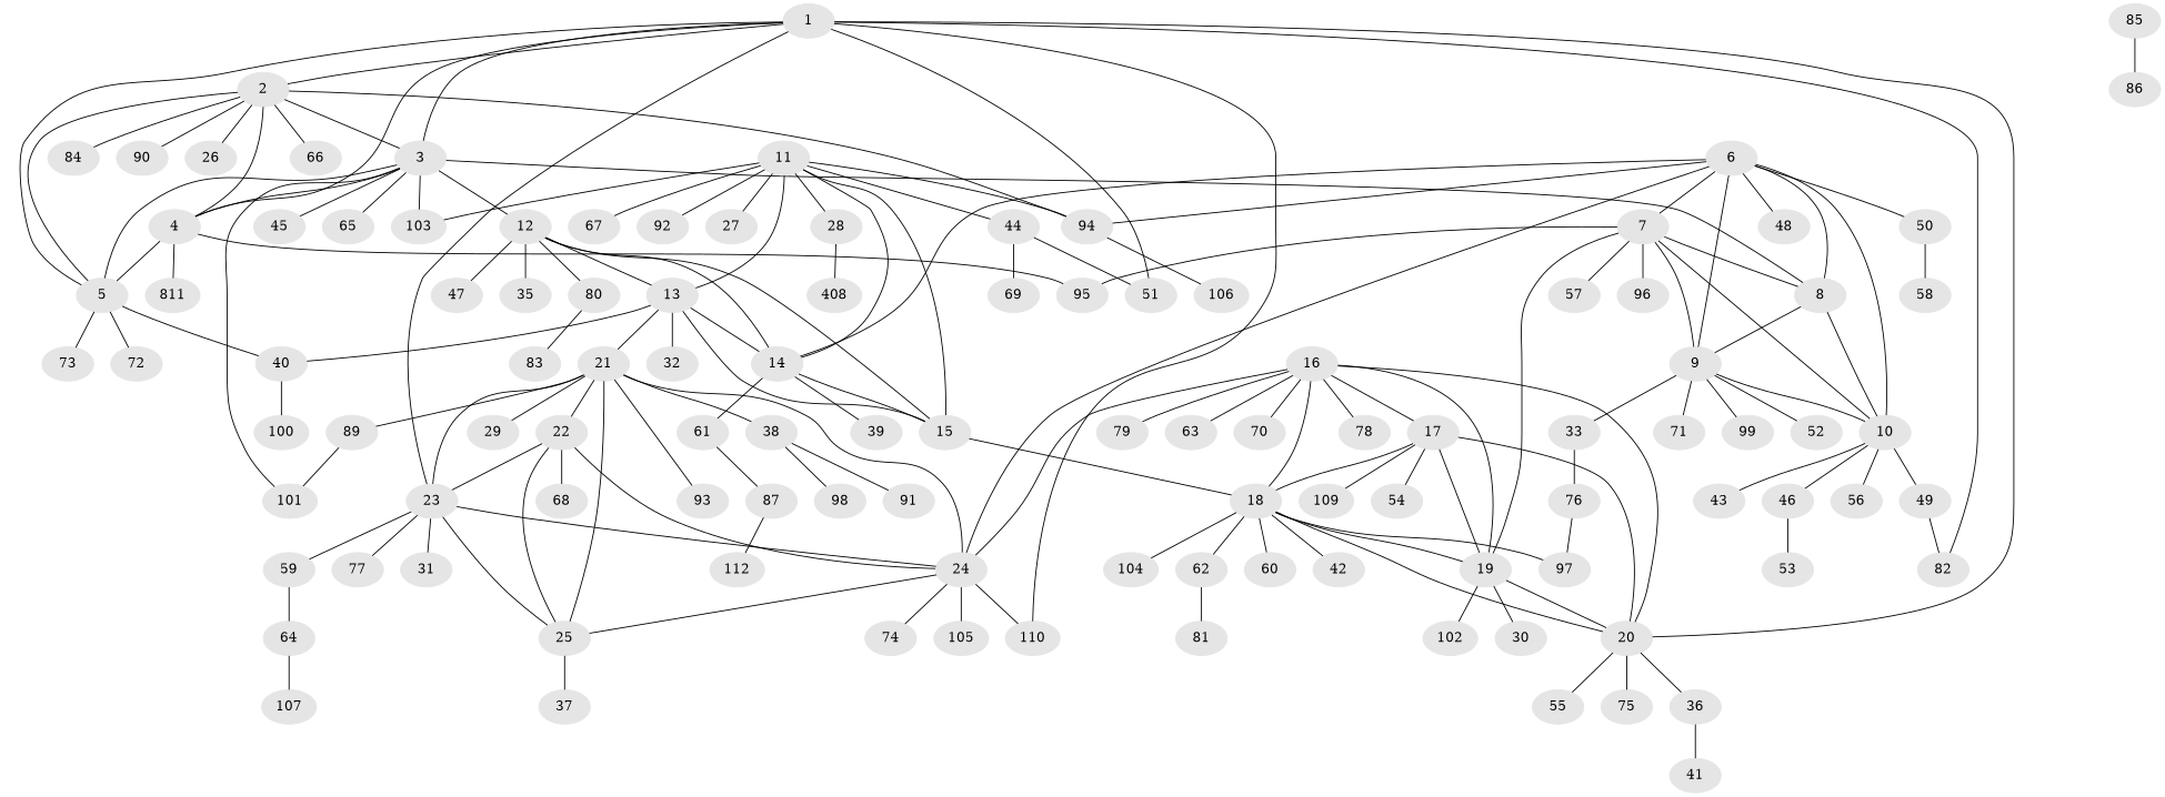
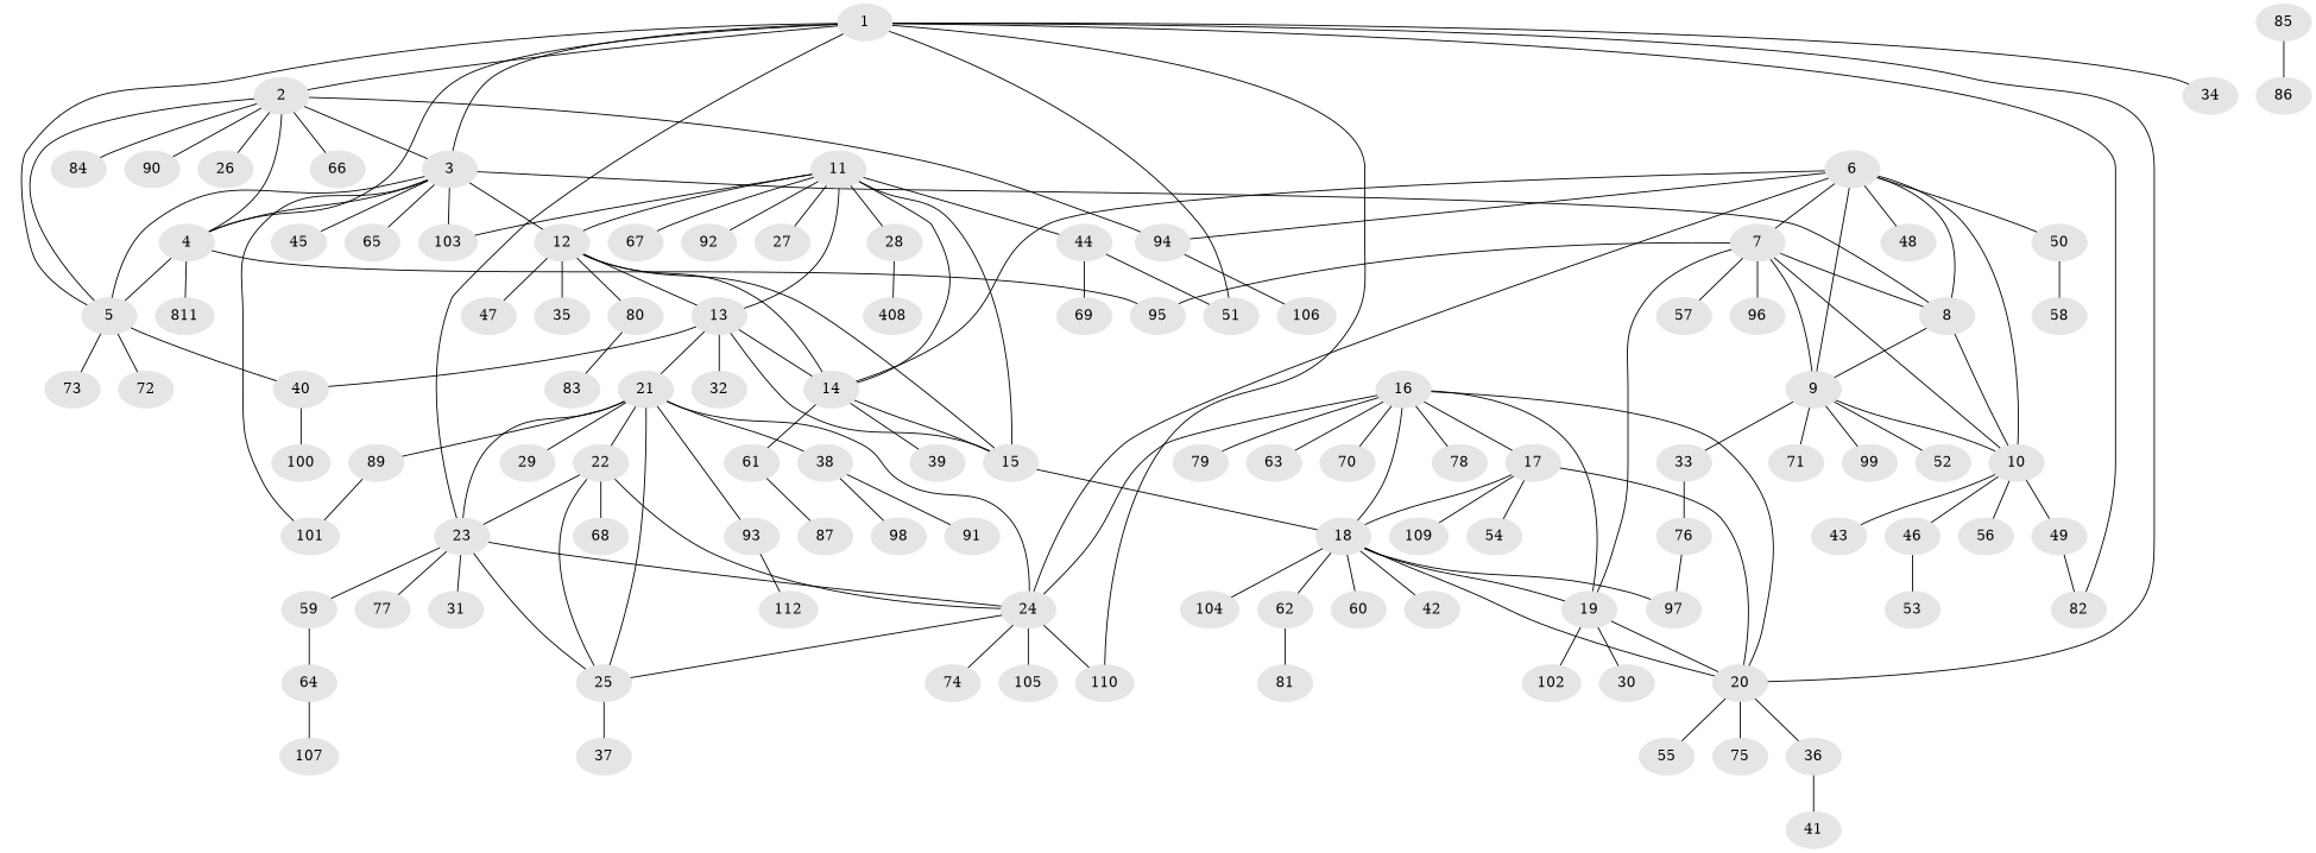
  graph {
    node [color=gray90 style=filled]
    1
    2
    3
    4
    5
    20
    23
+   34
    51
    82
    110
    26
    66
    84
    90
    94
    8
    12
    45
    65
    101
    103
    95
    n24 [label=811]
    40
    72
    73
    36
    55
    75
    24
    25
    31
    59
    77
    106
    9
    10
    14
    13
    15
    35
    47
    80
    100
    85
    86
    6
    7
    48
    50
    19
    57
    96
    33
    52
    71
    99
    43
    46
    49
    56
    39
    61
    74
    105
    58
    30
    102
    76
    53
    11
    27
    28
    44
    67
    92
    21
    32
    18
    n81 [label=408]
    69
    83
    22
    29
    38
    89
    93
    87
    42
    60
    62
    97
    104
    16
    17
    63
    70
    78
    79
    54
    109
    81
    41
    68
    37
    91
    98
    64
    107
    112
    1 -- 2
    1 -- 3
    1 -- 4
    1 -- 5
    1 -- 20
    1 -- 23
+   1 -- 34
    1 -- 51
    1 -- 82
    1 -- 110
    2 -- 3
    2 -- 4
    2 -- 5
    2 -- 26
    2 -- 66
    2 -- 84
    2 -- 90
    2 -- 94
    3 -- 4
    3 -- 5
    3 -- 8
    3 -- 12
    3 -- 45
    3 -- 65
    3 -- 101
    3 -- 103
    4 -- 5
    4 -- 95
    4 -- n24
    5 -- 40
    5 -- 72
    5 -- 73
    20 -- 36
    20 -- 55
    20 -- 75
    23 -- 24
    23 -- 25
    23 -- 31
    23 -- 59
    23 -- 77
    94 -- 106
    8 -- 9
    8 -- 10
    12 -- 14
    12 -- 13
    12 -- 15
    12 -- 35
    12 -- 47
    12 -- 80
    40 -- 100
    36 -- 41
    24 -- 110
    24 -- 25
    24 -- 74
    24 -- 105
    25 -- 37
    59 -- 64
    9 -- 10
    9 -- 33
    9 -- 52
    9 -- 71
    9 -- 99
    10 -- 43
    10 -- 46
    10 -- 49
    10 -- 56
    14 -- 15
    14 -- 39
    14 -- 61
    13 -- 40
    13 -- 14
    13 -- 15
    13 -- 21
    13 -- 32
    15 -- 18
    80 -- 83
    85 -- 86
    6 -- 94
    6 -- 8
    6 -- 24
    6 -- 9
    6 -- 10
    6 -- 14
    6 -- 7
    6 -- 48
    6 -- 50
    7 -- 8
    7 -- 95
    7 -- 9
    7 -- 10
    7 -- 19
    7 -- 57
    7 -- 96
    50 -- 58
    19 -- 20
    19 -- 30
    19 -- 102
    33 -- 76
    46 -- 53
    49 -- 82
    61 -- 87
    76 -- 97
-   11 -- 94
+   11 -- 12
    11 -- 103
    11 -- 14
    11 -- 13
    11 -- 15
    11 -- 27
    11 -- 28
    11 -- 44
    11 -- 67
    11 -- 92
    28 -- n81
    44 -- 51
    44 -- 69
    21 -- 23
    21 -- 24
    21 -- 25
    21 -- 22
    21 -- 29
    21 -- 38
    21 -- 89
    21 -- 93
    18 -- 20
    18 -- 19
    18 -- 42
    18 -- 60
    18 -- 62
    18 -- 97
    18 -- 104
    22 -- 23
    22 -- 24
    22 -- 25
    22 -- 68
    38 -- 91
    38 -- 98
    89 -- 101
-   87 -- 112
+   93 -- 112
    62 -- 81
    16 -- 20
    16 -- 24
    16 -- 19
    16 -- 18
    16 -- 17
    16 -- 63
    16 -- 70
    16 -- 78
    16 -- 79
    17 -- 20
-   17 -- 19
    17 -- 18
    17 -- 54
    17 -- 109
    64 -- 107
  }
